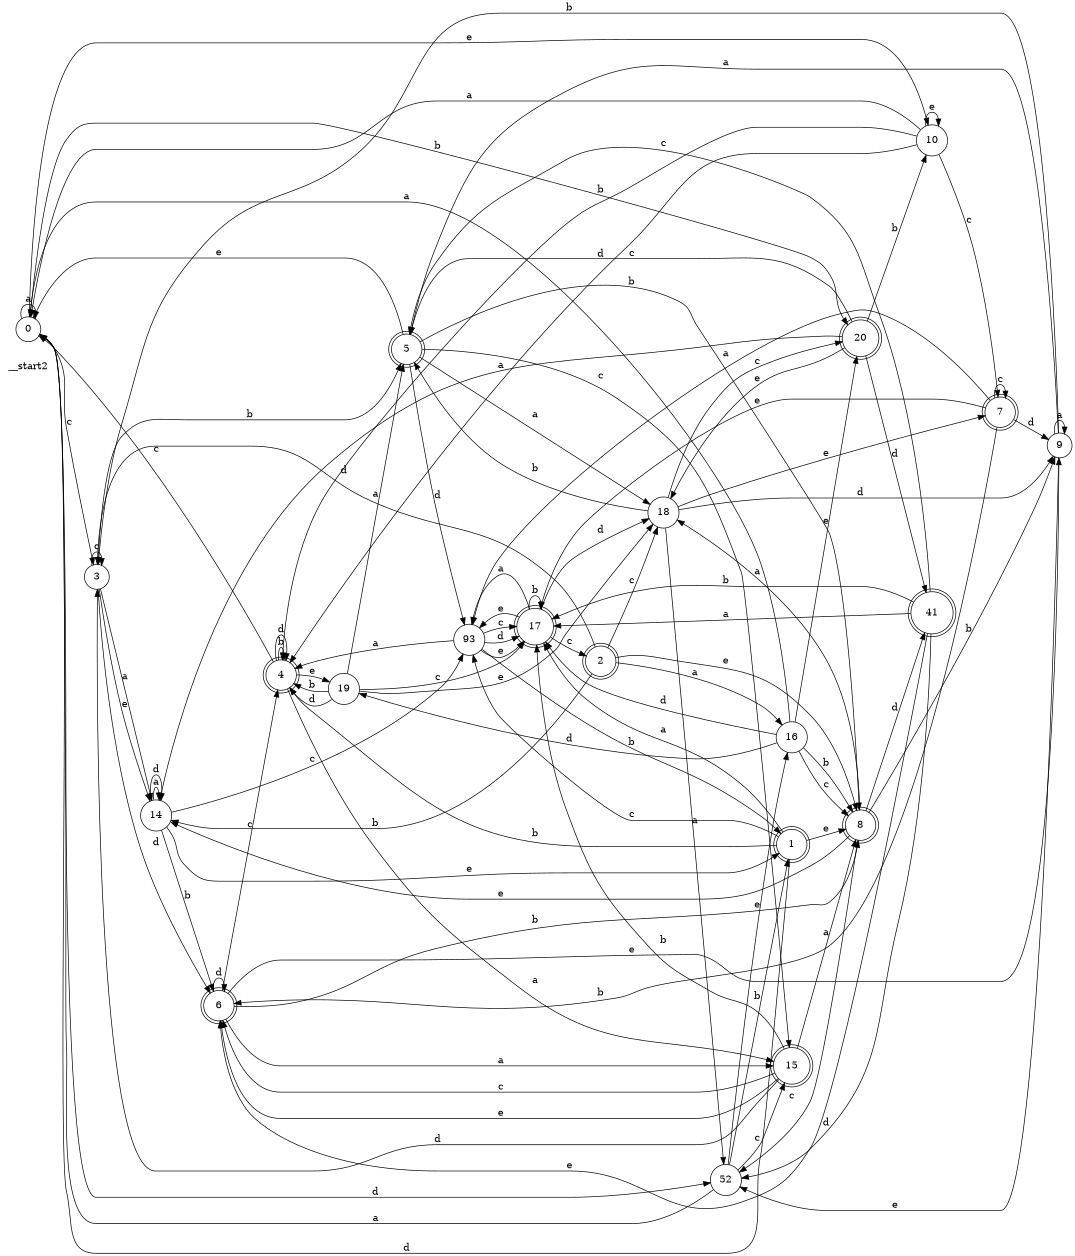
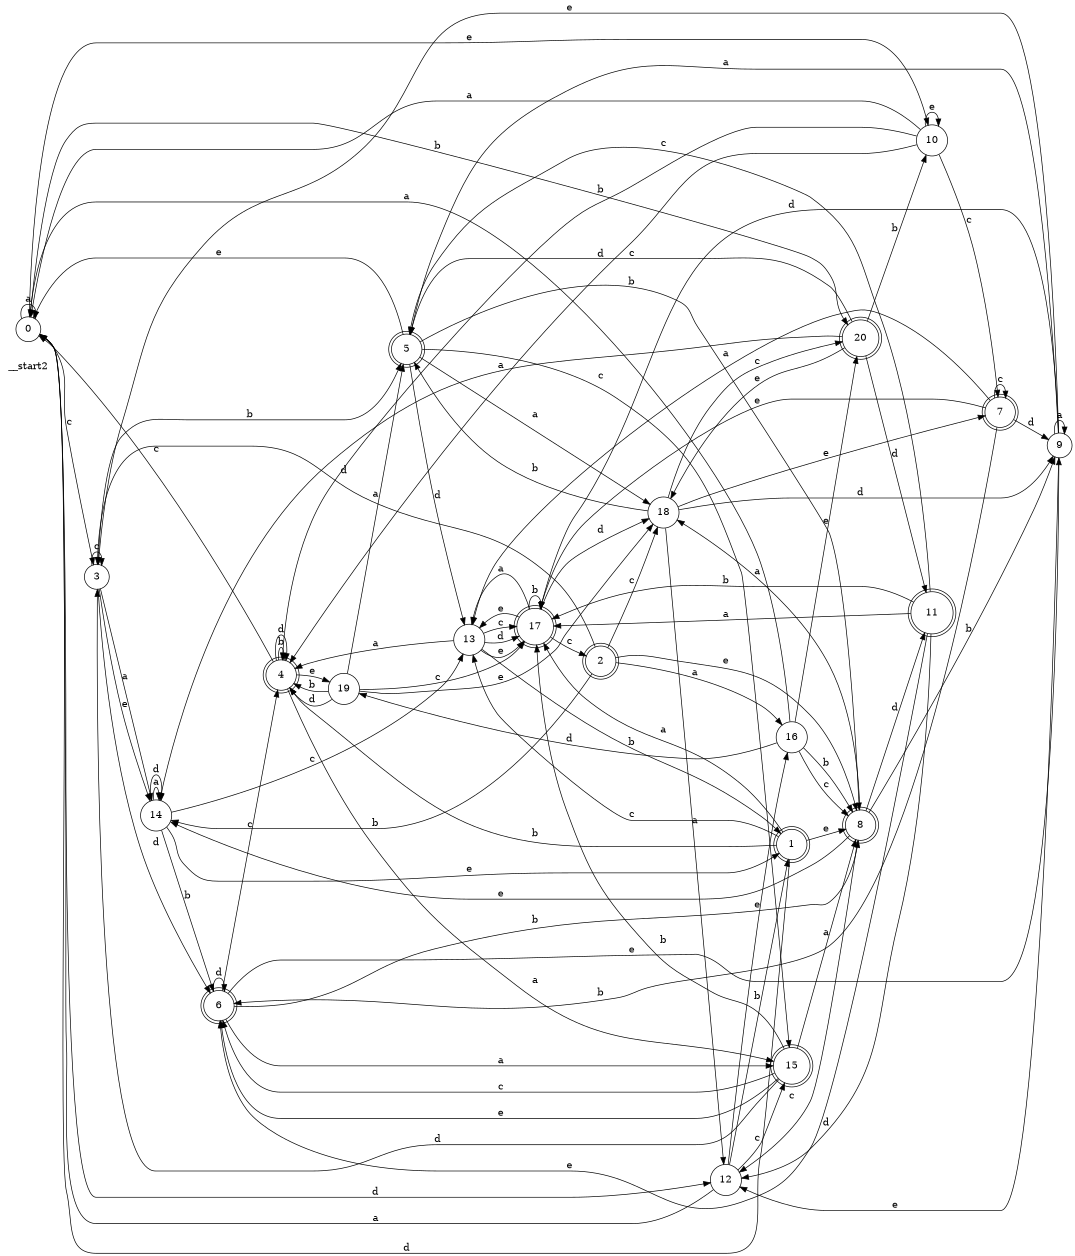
  digraph {
    rankdir=LR
    node [shape=doublecircle color=black fillcolor=white style="rounded,filled"]
    n1 [label=__start2 shape=none color="" fillcolor="" style=""]
    n2 [label=0 shape=circle style=filled]
    n3 [label=3 shape=circle style=filled]
    n4 [label=10 shape=circle style=filled]
-   n5 [label=52 shape=circle style=filled]
+   n5 [label=12 shape=circle style=filled]
    n6 [label=20]
    n7 [label=14 shape=circle style=filled]
    n8 [label=5]
    n9 [label=6]
    n10 [label=4]
    n11 [label=7]
    n12 [label=1]
    n13 [label=16 shape=circle style=filled]
    n14 [label=15]
    n15 [label=18 shape=circle style=filled]
-   n16 [label=41]
+   n16 [label=11]
    n17 [label=8]
-   n18 [label=93 shape=circle style=filled]
+   n18 [label=13 shape=circle style=filled]
    n19 [label=17]
    n20 [label=19 shape=circle style=filled]
    n21 [label=9 shape=circle style=filled]
    n22 [label=2]
    n2 -> n2 [label=a]
    n2 -> n3 [label=c]
    n2 -> n4 [label=e]
    n2 -> n5 [label=d]
    n2 -> n6 [label=b]
    n3 -> n3 [label=c]
    n3 -> n7 [label=a]
    n3 -> n7 [label=e]
    n3 -> n8 [label=b]
    n3 -> n9 [label=d]
    n4 -> n2 [label=a]
    n4 -> n4 [label=e]
    n4 -> n10 [label=b]
    n4 -> n10 [label=d]
    n4 -> n11 [label=c]
    n5 -> n2 [label=a]
    n5 -> n12 [label=b]
    n5 -> n13 [label=e]
    n5 -> n14 [label=c]
    n6 -> n4 [label=b]
    n6 -> n7 [label=a]
    n6 -> n8 [label=c]
    n6 -> n15 [label=e]
    n6 -> n16 [label=d]
    n7 -> n7 [label=a]
    n7 -> n7 [label=d]
    n7 -> n9 [label=b]
    n7 -> n12 [label=e]
    n7 -> n18 [label=c]
    n8 -> n2 [label=e]
    n8 -> n14 [label=c]
    n8 -> n15 [label=a]
    n8 -> n17 [label=b]
    n8 -> n18 [label=d]
    n9 -> n9 [label=d]
    n9 -> n10 [label=c]
    n9 -> n14 [label=a]
    n9 -> n17 [label=b]
    n9 -> n21 [label=e]
    n10 -> n2 [label=c]
    n10 -> n10 [label=b]
    n10 -> n10 [label=d]
    n10 -> n14 [label=a]
    n10 -> n20 [label=e]
    n11 -> n9 [label=b]
    n11 -> n11 [label=c]
    n11 -> n18 [label=a]
    n11 -> n19 [label=e]
    n11 -> n21 [label=d]
    n12 -> n2 [label=d]
    n12 -> n10 [label=b]
    n12 -> n17 [label=e]
    n12 -> n18 [label=c]
    n12 -> n19 [label=a]
    n13 -> n2 [label=a]
    n13 -> n6 [label=e]
    n13 -> n17 [label=b]
    n13 -> n17 [label=c]
    n13 -> n20 [label=d]
    n14 -> n3 [label=d]
    n14 -> n9 [label=c]
    n14 -> n9 [label=e]
    n14 -> n17 [label=a]
    n14 -> n19 [label=b]
    n15 -> n5 [label=a]
    n15 -> n6 [label=c]
    n15 -> n8 [label=b]
    n15 -> n11 [label=e]
    n15 -> n21 [label=d]
    n16 -> n5 [label=d]
    n16 -> n8 [label=c]
    n16 -> n9 [label=e]
    n16 -> n19 [label=a]
    n16 -> n19 [label=b]
    n17 -> n5 [label=c]
    n17 -> n7 [label=e]
    n17 -> n15 [label=a]
    n17 -> n16 [label=d]
    n17 -> n21 [label=b]
    n18 -> n10 [label=a]
    n18 -> n12 [label=b]
    n18 -> n19 [label=c]
    n18 -> n19 [label=d]
    n18 -> n19 [label=e]
    n19 -> n15 [label=d]
    n19 -> n18 [label=a]
    n19 -> n18 [label=e]
    n19 -> n19 [label=b]
    n19 -> n22 [label=c]
    n20 -> n8 [label=a]
    n20 -> n10 [label=b]
    n20 -> n10 [label=d]
    n20 -> n15 [label=e]
    n20 -> n19 [label=c]
-   n21 -> n3 [label=b]
+   n21 -> n3 [label=e]
    n21 -> n5 [label=e]
    n21 -> n8 [label=a]
-   n13 -> n19 [label=d]
+   n21 -> n19 [label=d]
    n21 -> n21 [label=a]
    n22 -> n3 [label=d]
    n22 -> n7 [label=b]
    n22 -> n13 [label=a]
    n22 -> n15 [label=c]
    n22 -> n17 [label=e]
  }
